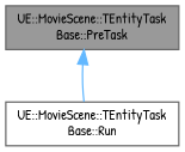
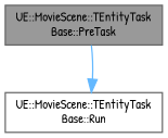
  digraph {
    rankdir=TB
    fontname="Patrick Hand"
    node [fontname="Patrick Hand" fontsize=10 shape=box style=filled]
    n1 [color=gray40 fillcolor=grey60 fontcolor=black height=0.2 label="UE::MovieScene::TEntityTask\lBase::PreTask" width=0.4]
    n2 [color=grey40 fillcolor=white height=0.2 label="UE::MovieScene::TEntityTask\lBase::Run" width=0.4]
-   n1 -> n2 [color=steelblue1 dir=back fontname="Patrick Hand" fontsize=10 labelfontname=Helvetica labelfontsize=10 style=solid]
+   n2 -> n1 [color=steelblue1 dir=back fontname="Patrick Hand" fontsize=10 labelfontname=Helvetica labelfontsize=10 style=solid]
  }
